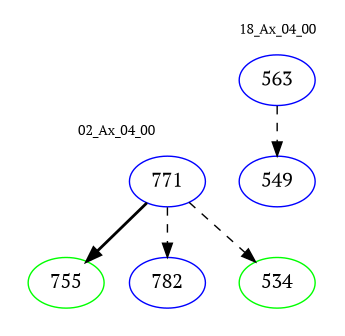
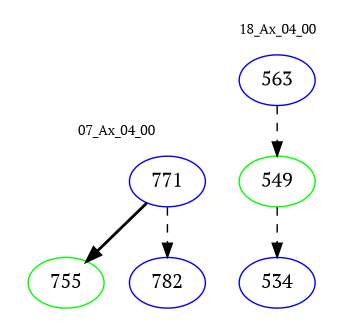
  digraph {
    fontname="PT Serif"
    node [color=blue fontname="PT Serif"]
    edge [color=black fontname="PT Serif" style=dashed]
    n1 [label=771]
    n2 [color=green label=755]
    n3 [label=782]
-   n4 [label=549]
-   n5 [color=green label=534]
+   n4 [color=green label=549]
+   n5 [label=534]
    n6 [label=563]
    subgraph cluster_1 {
      color=white
      fontsize=10
-     label="02_Ax_04_00"
+     label="07_Ax_04_00"
      n1
      n2
      n3
    }
    subgraph cluster_2 {
      color=white
      fontsize=10
      label="18_Ax_04_00"
      n4
      n5
      n6
    }
    n1 -> n2 [style=bold]
    n1 -> n3
-   n1 -> n5
+   n4 -> n5
    n6 -> n4
  }
